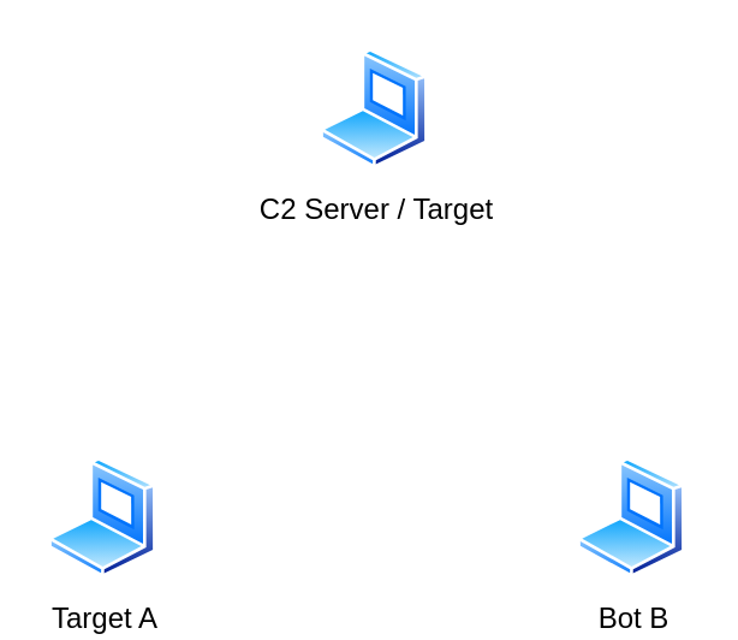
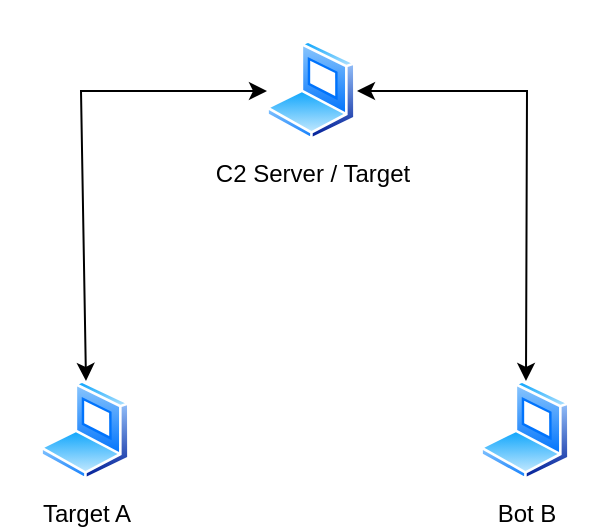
  <mxCell id="0" />
  <mxCell id="1" parent="0" />
  <mxCell id="2" value="Bot B" style="image;aspect=fixed;perimeter=ellipsePerimeter;html=1;align=center;shadow=0;dashed=0;spacingTop=3;image=img/lib/active_directory/laptop_client.svg;" vertex="1" parent="1"><mxGeometry x="240" y="190" width="45" height="50" as="geometry" /></mxCell>
  <mxCell id="3" value="Target A" style="image;aspect=fixed;perimeter=ellipsePerimeter;html=1;align=center;shadow=0;dashed=0;spacingTop=3;image=img/lib/active_directory/laptop_client.svg;" vertex="1" parent="1"><mxGeometry x="20" y="190" width="45" height="50" as="geometry" /></mxCell>
  <mxCell id="4" value="C2 Server / Target" style="image;aspect=fixed;perimeter=ellipsePerimeter;html=1;align=center;shadow=0;dashed=0;spacingTop=3;image=img/lib/active_directory/laptop_client.svg;" vertex="1" parent="1"><mxGeometry x="133" y="20" width="45" height="50" as="geometry" /></mxCell>
+ <mxCell id="5" value="" style="endArrow=classic;startArrow=classic;html=1;rounded=0;exitX=0.5;exitY=0;exitDx=0;exitDy=0;entryX=0;entryY=0.5;entryDx=0;entryDy=0;" edge="1" parent="1" source="3" target="4"><mxGeometry width="50" height="50" relative="1" as="geometry"><mxPoint x="90" y="110" as="sourcePoint" /><mxPoint x="140" y="60" as="targetPoint" /><Array as="points"><mxPoint x="40" y="45" /></Array></mxGeometry></mxCell>
+ <mxCell id="6" value="" style="endArrow=classic;startArrow=classic;html=1;rounded=0;exitX=0.5;exitY=0;exitDx=0;exitDy=0;entryX=1;entryY=0.5;entryDx=0;entryDy=0;" edge="1" parent="1" source="2" target="4"><mxGeometry width="50" height="50" relative="1" as="geometry"><mxPoint x="260" y="150" as="sourcePoint" /><mxPoint x="310" y="100" as="targetPoint" /><Array as="points"><mxPoint x="263" y="45" /></Array></mxGeometry></mxCell>
